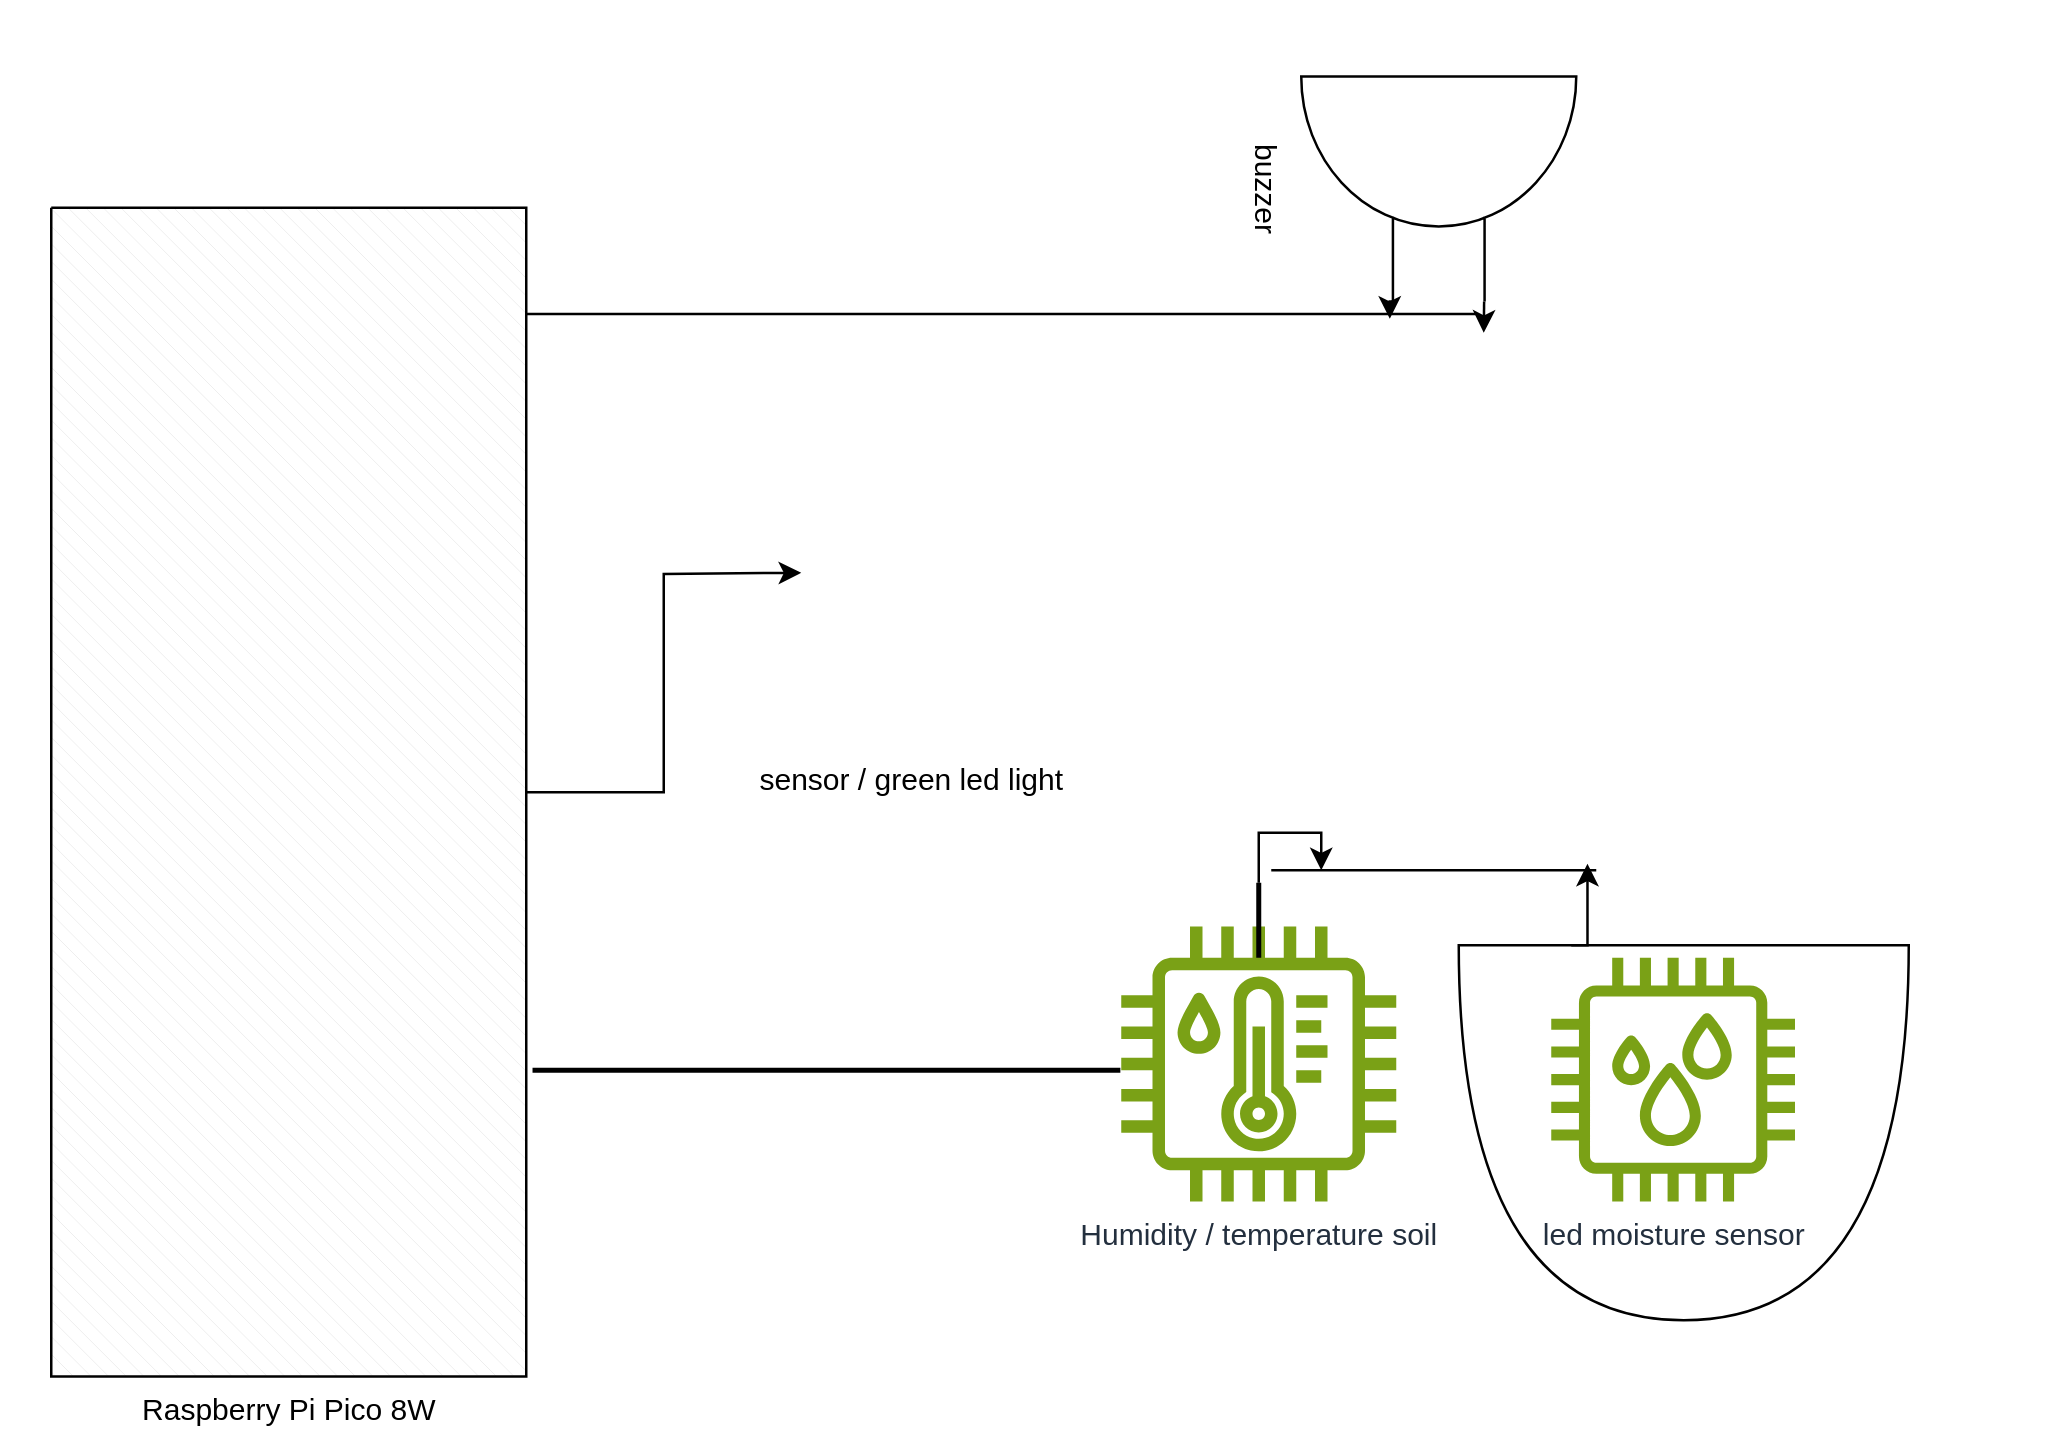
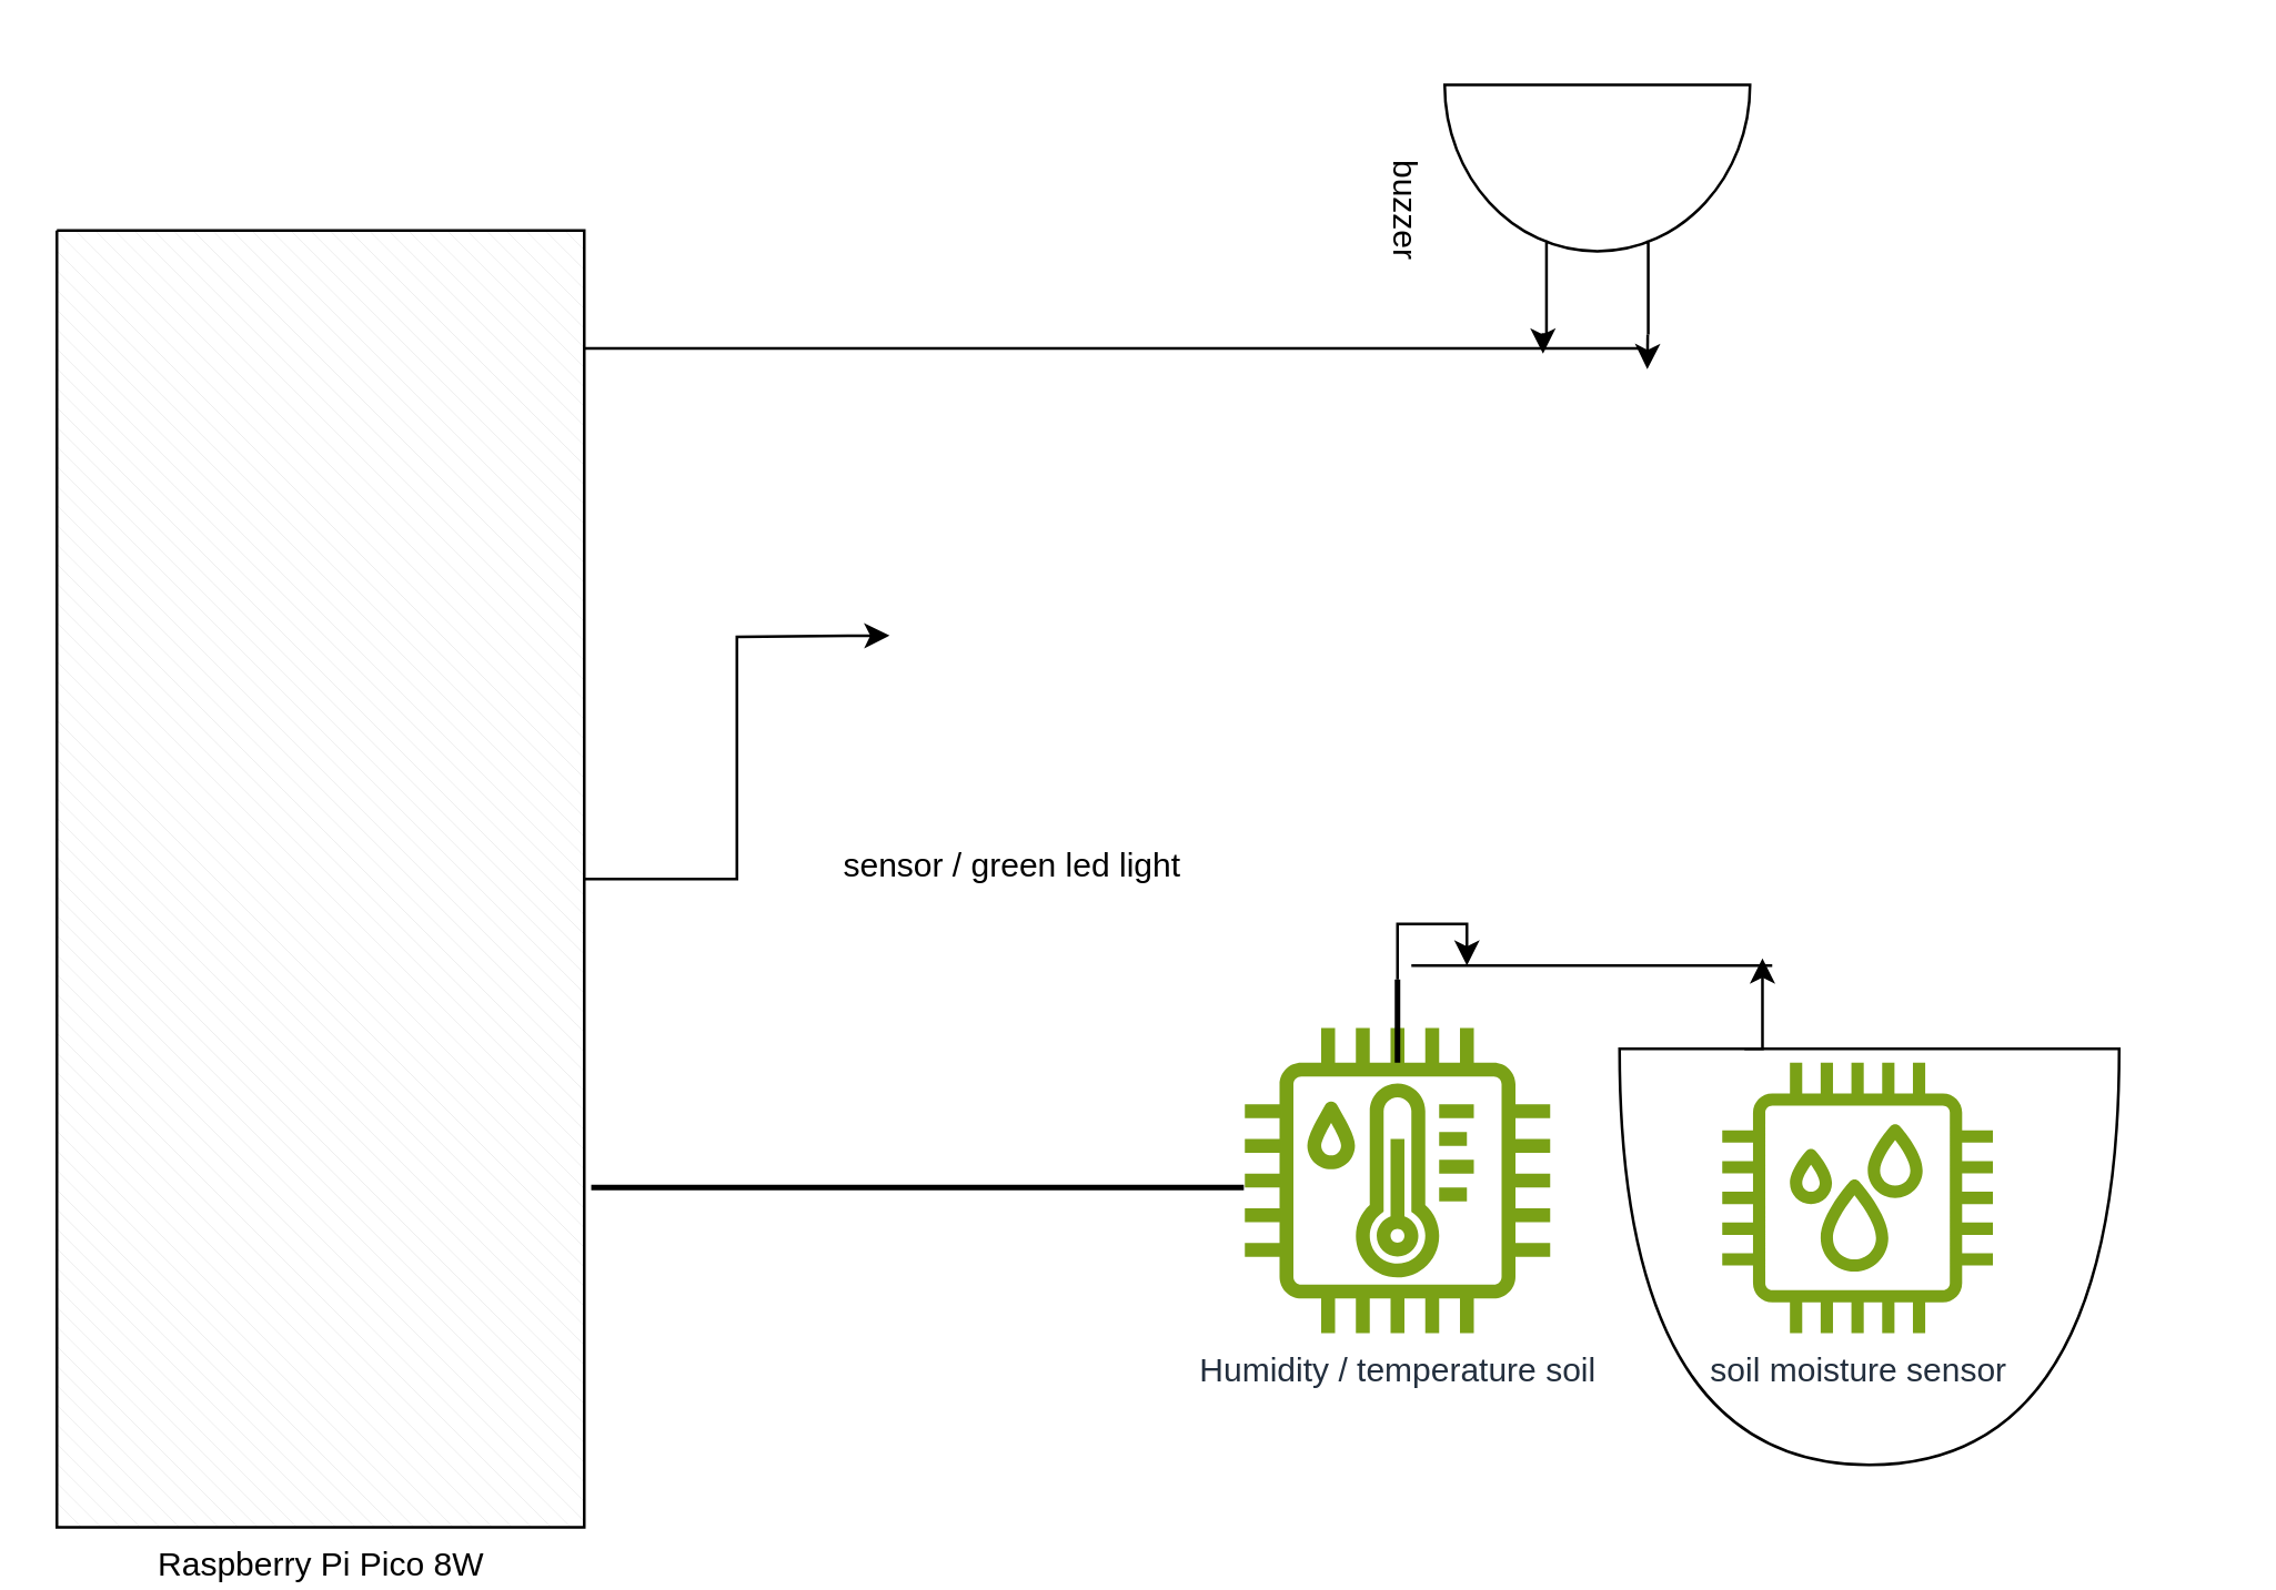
  <mxCell id="0" />
  <mxCell id="1" parent="0" />
  <mxCell id="2" value="" style="shape=or;whiteSpace=wrap;html=1;rotation=90;" parent="1" vertex="1"><mxGeometry x="598" y="362.5" width="150" height="180" as="geometry" /></mxCell>
  <mxCell id="3" value="" style="shape=image;html=1;verticalAlign=top;verticalLabelPosition=bottom;labelBackgroundColor=#ffffff;imageAspect=0;aspect=fixed;image=https://cdn1.iconfinder.com/data/icons/unicons-line-vol-3/24/flower-128.png" parent="1" vertex="1"><mxGeometry x="630" y="222.5" width="168" height="168" as="geometry" /></mxCell>
  <mxCell id="4" value="Humidity / temperature soil" style="sketch=0;outlineConnect=0;fontColor=#232F3E;gradientColor=none;fillColor=#7AA116;strokeColor=none;dashed=0;verticalLabelPosition=bottom;verticalAlign=top;align=center;html=1;fontSize=12;fontStyle=0;aspect=fixed;pointerEvents=1;shape=mxgraph.aws4.iot_thing_temperature_humidity_sensor;" parent="1" vertex="1"><mxGeometry x="448" y="370" width="110" height="110" as="geometry" /></mxCell>
  <mxCell id="5" style="edgeStyle=orthogonalEdgeStyle;rounded=0;orthogonalLoop=1;jettySize=auto;html=1;exitX=1;exitY=0.5;exitDx=0;exitDy=0;exitPerimeter=0;entryX=0;entryY=0.5;entryDx=0;entryDy=0;" parent="1" source="6" edge="1"><mxGeometry relative="1" as="geometry"><mxPoint x="320" y="228.5" as="targetPoint" /></mxGeometry></mxCell>
  <mxCell id="6" value="Raspberry Pi Pico 8W" style="verticalLabelPosition=bottom;verticalAlign=top;html=1;shape=mxgraph.basic.patternFillRect;fillStyle=diagRev;step=5;fillStrokeWidth=0.2;fillStrokeColor=#dddddd;" parent="1" vertex="1"><mxGeometry x="20" y="82.5" width="190" height="467.5" as="geometry" /></mxCell>
  <mxCell id="7" style="edgeStyle=orthogonalEdgeStyle;rounded=0;orthogonalLoop=1;jettySize=auto;html=1;exitX=1;exitY=0.335;exitDx=0;exitDy=0;exitPerimeter=0;" parent="1" source="8" edge="1"><mxGeometry relative="1" as="geometry"><mxPoint x="593" y="132.5" as="targetPoint" /></mxGeometry></mxCell>
  <mxCell id="8" value="buzzer" style="pointerEvents=1;verticalLabelPosition=bottom;shadow=0;dashed=0;align=center;html=1;verticalAlign=top;shape=mxgraph.electrical.electro-mechanical.buzzer;rotation=90;" parent="1" vertex="1"><mxGeometry x="530" y="20" width="90" height="110" as="geometry" /></mxCell>
  <mxCell id="9" value="" style="line;strokeWidth=1;rotatable=0;dashed=0;labelPosition=right;align=left;verticalAlign=middle;spacingTop=0;spacingLeft=6;points=[];portConstraint=eastwest;" parent="1" vertex="1"><mxGeometry x="210" y="120" width="380" height="10" as="geometry" /></mxCell>
  <mxCell id="10" style="edgeStyle=orthogonalEdgeStyle;rounded=0;orthogonalLoop=1;jettySize=auto;html=1;exitX=1;exitY=0.665;exitDx=0;exitDy=0;exitPerimeter=0;entryX=0.909;entryY=0.69;entryDx=0;entryDy=0;entryPerimeter=0;" parent="1" source="8" target="9" edge="1"><mxGeometry relative="1" as="geometry" /></mxCell>
  <mxCell id="11" value="" style="line;strokeWidth=2;direction=south;html=1;rotation=90;" parent="1" vertex="1"><mxGeometry x="325.07" y="309.94" width="10" height="235.13" as="geometry" /></mxCell>
  <mxCell id="12" value="" style="line;strokeWidth=1;rotatable=0;dashed=0;labelPosition=right;align=left;verticalAlign=middle;spacingTop=0;spacingLeft=6;points=[];portConstraint=eastwest;" parent="1" vertex="1"><mxGeometry x="508" y="342.5" width="130" height="10" as="geometry" /></mxCell>
  <mxCell id="13" style="edgeStyle=orthogonalEdgeStyle;rounded=0;orthogonalLoop=1;jettySize=auto;html=1;exitX=0;exitY=0.75;exitDx=0;exitDy=0;exitPerimeter=0;entryX=0.973;entryY=0.24;entryDx=0;entryDy=0;entryPerimeter=0;" parent="1" source="2" target="12" edge="1"><mxGeometry relative="1" as="geometry" /></mxCell>
  <mxCell id="14" value="" style="edgeStyle=orthogonalEdgeStyle;rounded=0;orthogonalLoop=1;jettySize=auto;html=1;" parent="1" source="15" target="12" edge="1"><mxGeometry relative="1" as="geometry" /></mxCell>
  <mxCell id="15" value="" style="line;strokeWidth=2;direction=south;html=1;" parent="1" vertex="1"><mxGeometry x="498" y="352.5" width="10" height="30" as="geometry" /></mxCell>
- <mxCell id="16" value="led moisture sensor" style="sketch=0;outlineConnect=0;fontColor=#232F3E;gradientColor=none;fillColor=#7AA116;strokeColor=none;dashed=0;verticalLabelPosition=bottom;verticalAlign=top;align=center;html=1;fontSize=12;fontStyle=0;aspect=fixed;pointerEvents=1;shape=mxgraph.aws4.iot_thing_humidity_sensor;" parent="1" vertex="1"><mxGeometry x="620" y="382.5" width="97.5" height="97.5" as="geometry" /></mxCell>
+ <mxCell id="16" value="soil moisture sensor" style="sketch=0;outlineConnect=0;fontColor=#232F3E;gradientColor=none;fillColor=#7AA116;strokeColor=none;dashed=0;verticalLabelPosition=bottom;verticalAlign=top;align=center;html=1;fontSize=12;fontStyle=0;aspect=fixed;pointerEvents=1;shape=mxgraph.aws4.iot_thing_humidity_sensor;" parent="1" vertex="1"><mxGeometry x="620" y="382.5" width="97.5" height="97.5" as="geometry" /></mxCell>
  <mxCell id="17" value="sensor / green led light" style="shape=image;html=1;verticalAlign=top;verticalLabelPosition=bottom;labelBackgroundColor=#ffffff;imageAspect=0;aspect=fixed;image=https://cdn3.iconfinder.com/data/icons/energy-and-power-glyph-24-px/24/Lamp_electric_light_led_bulb_light_bulb_luminaire-128.png" vertex="1" parent="1"><mxGeometry x="300" y="170" width="128" height="128" as="geometry" /></mxCell>
